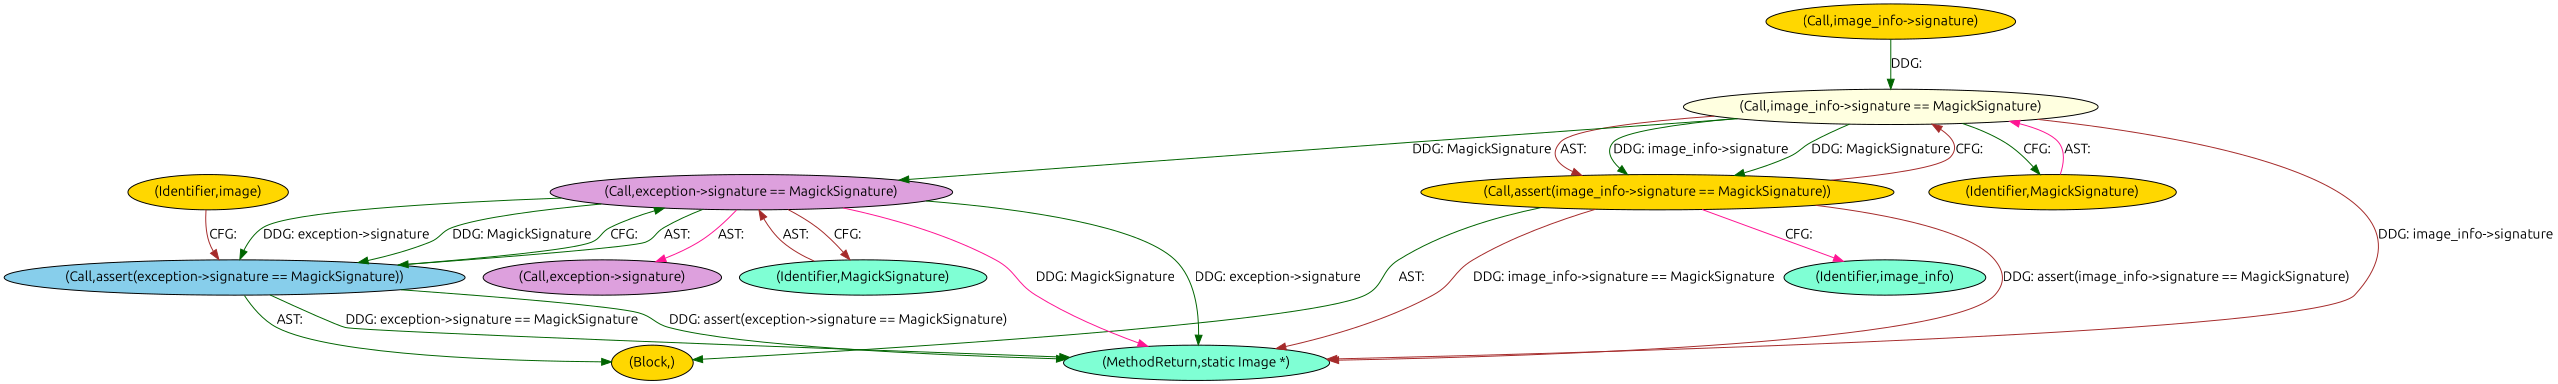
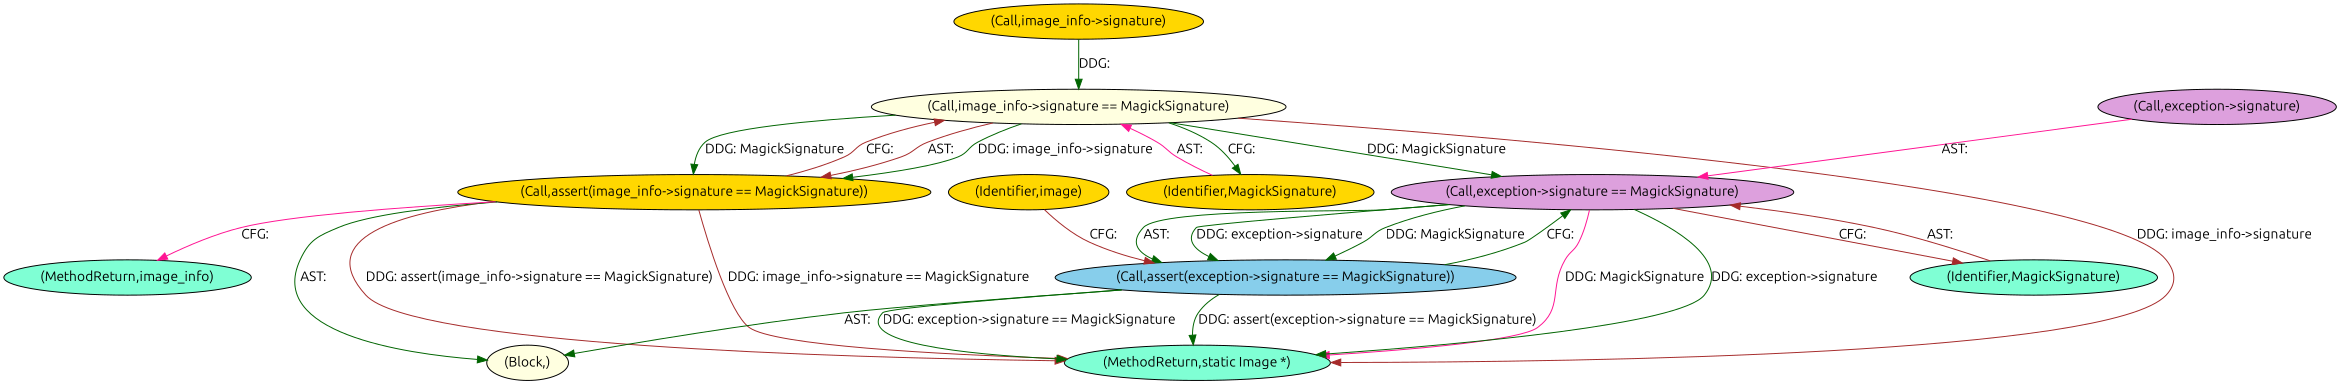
  digraph {
    fontname=Ubuntu
    node [fillcolor=gold fontname=Ubuntu style=filled]
    edge [color=darkgreen fontname=Ubuntu]
    n1 [fillcolor=lightyellow label="(Call,image_info->signature == MagickSignature)"]
    n2 [label="(Call,assert(image_info->signature == MagickSignature))"]
    n3 [fillcolor=plum label="(Call,exception->signature == MagickSignature)"]
    n4 [label="(Identifier,MagickSignature)"]
    n5 [fillcolor=aquamarine label="(MethodReturn,static Image *)"]
-   n6 [label="(Block,)"]
-   n7 [fillcolor=aquamarine label="(Identifier,image_info)"]
+   n6 [fillcolor=lightyellow label="(Block,)"]
+   n7 [fillcolor=aquamarine label="(MethodReturn,image_info)"]
    n8 [fillcolor=skyblue label="(Call,assert(exception->signature == MagickSignature))"]
    n9 [fillcolor=aquamarine label="(Identifier,MagickSignature)"]
    n10 [fillcolor=plum label="(Call,exception->signature)"]
    n11 [label="(Call,image_info->signature)"]
    n12 [label="(Identifier,image)"]
    n1 -> n2 [color=brown label="AST: "]
    n1 -> n2 [label="DDG: image_info->signature"]
    n1 -> n2 [label="DDG: MagickSignature"]
    n1 -> n3 [label="DDG: MagickSignature"]
    n1 -> n4 [label="CFG: "]
    n1 -> n5 [color=brown label="DDG: image_info->signature"]
    n2 -> n1 [color=brown label="CFG: "]
    n2 -> n5 [color=brown label="DDG: assert(image_info->signature == MagickSignature)"]
    n2 -> n5 [color=brown label="DDG: image_info->signature == MagickSignature"]
    n2 -> n6 [label="AST: "]
    n2 -> n7 [color=deeppink label="CFG: "]
    n3 -> n5 [color=deeppink label="DDG: MagickSignature"]
    n3 -> n5 [label="DDG: exception->signature"]
    n3 -> n8 [label="AST: "]
    n3 -> n8 [label="DDG: exception->signature"]
    n3 -> n8 [label="DDG: MagickSignature"]
    n3 -> n9 [color=brown label="CFG: "]
    n4 -> n1 [color=deeppink label="AST: "]
    n8 -> n3 [label="CFG: "]
    n8 -> n5 [label="DDG: exception->signature == MagickSignature"]
    n8 -> n5 [label="DDG: assert(exception->signature == MagickSignature)"]
    n8 -> n6 [label="AST: "]
    n9 -> n3 [color=brown label="AST: "]
-   n3 -> n10 [color=deeppink label="AST: "]
+   n10 -> n3 [color=deeppink label="AST: "]
    n11 -> n1 [label="DDG: "]
    n12 -> n8 [color=brown label="CFG: "]
  }
